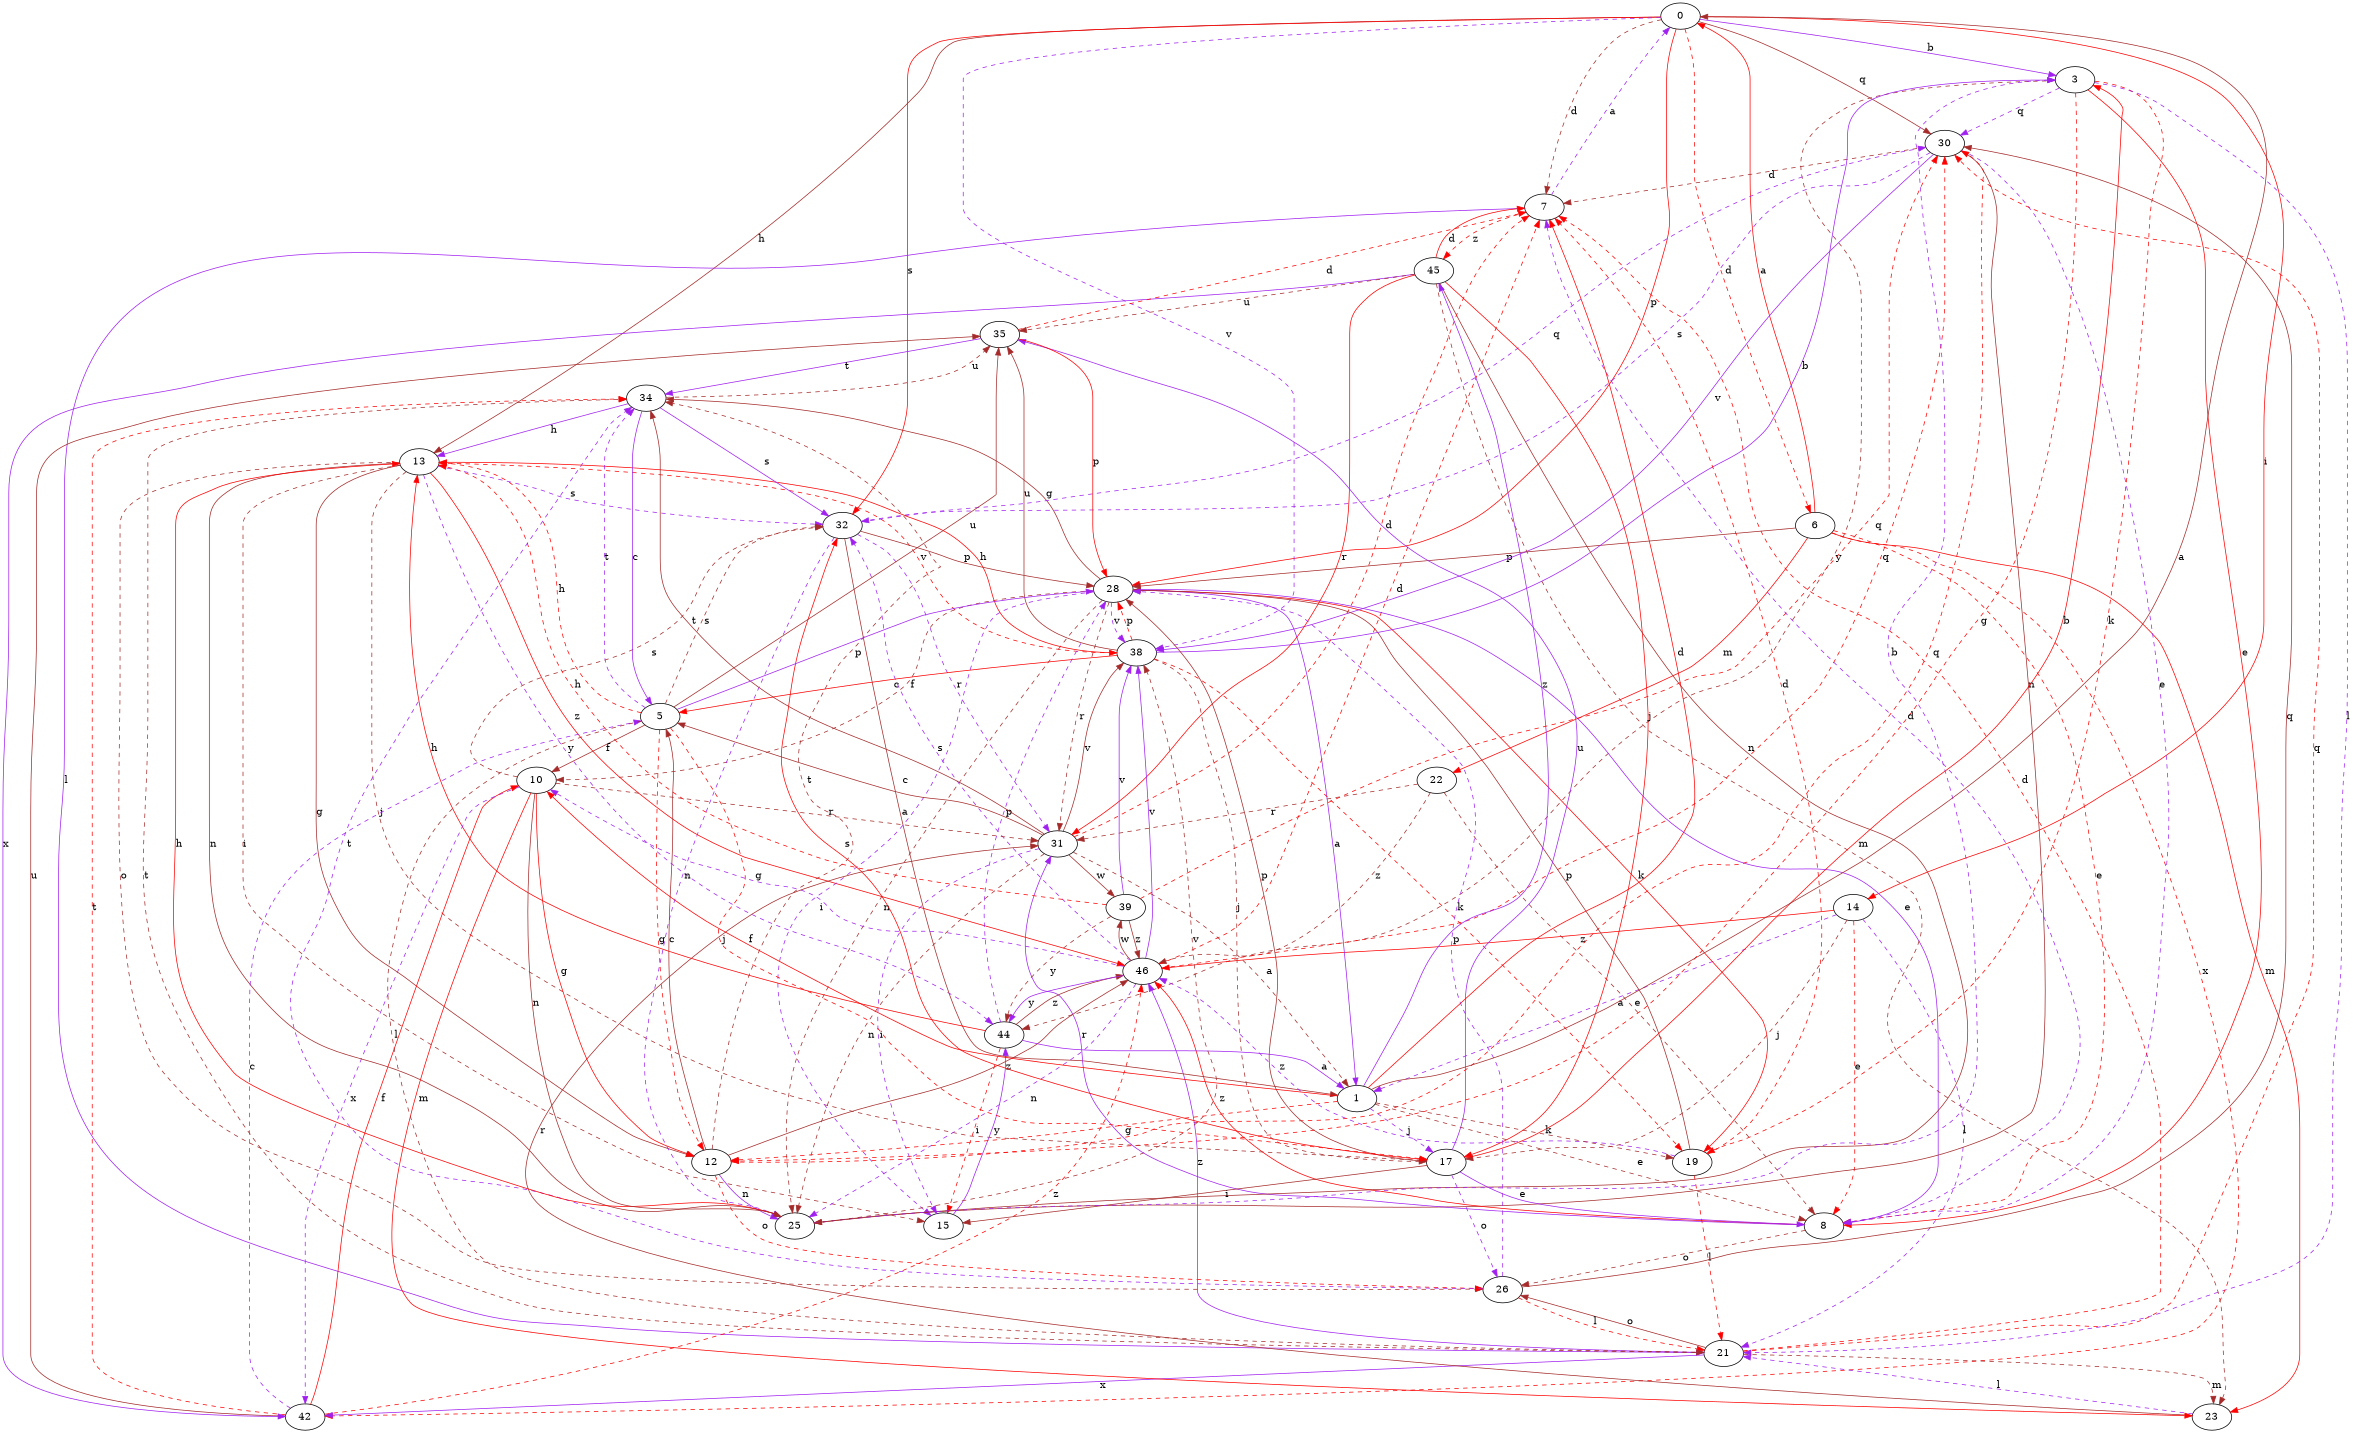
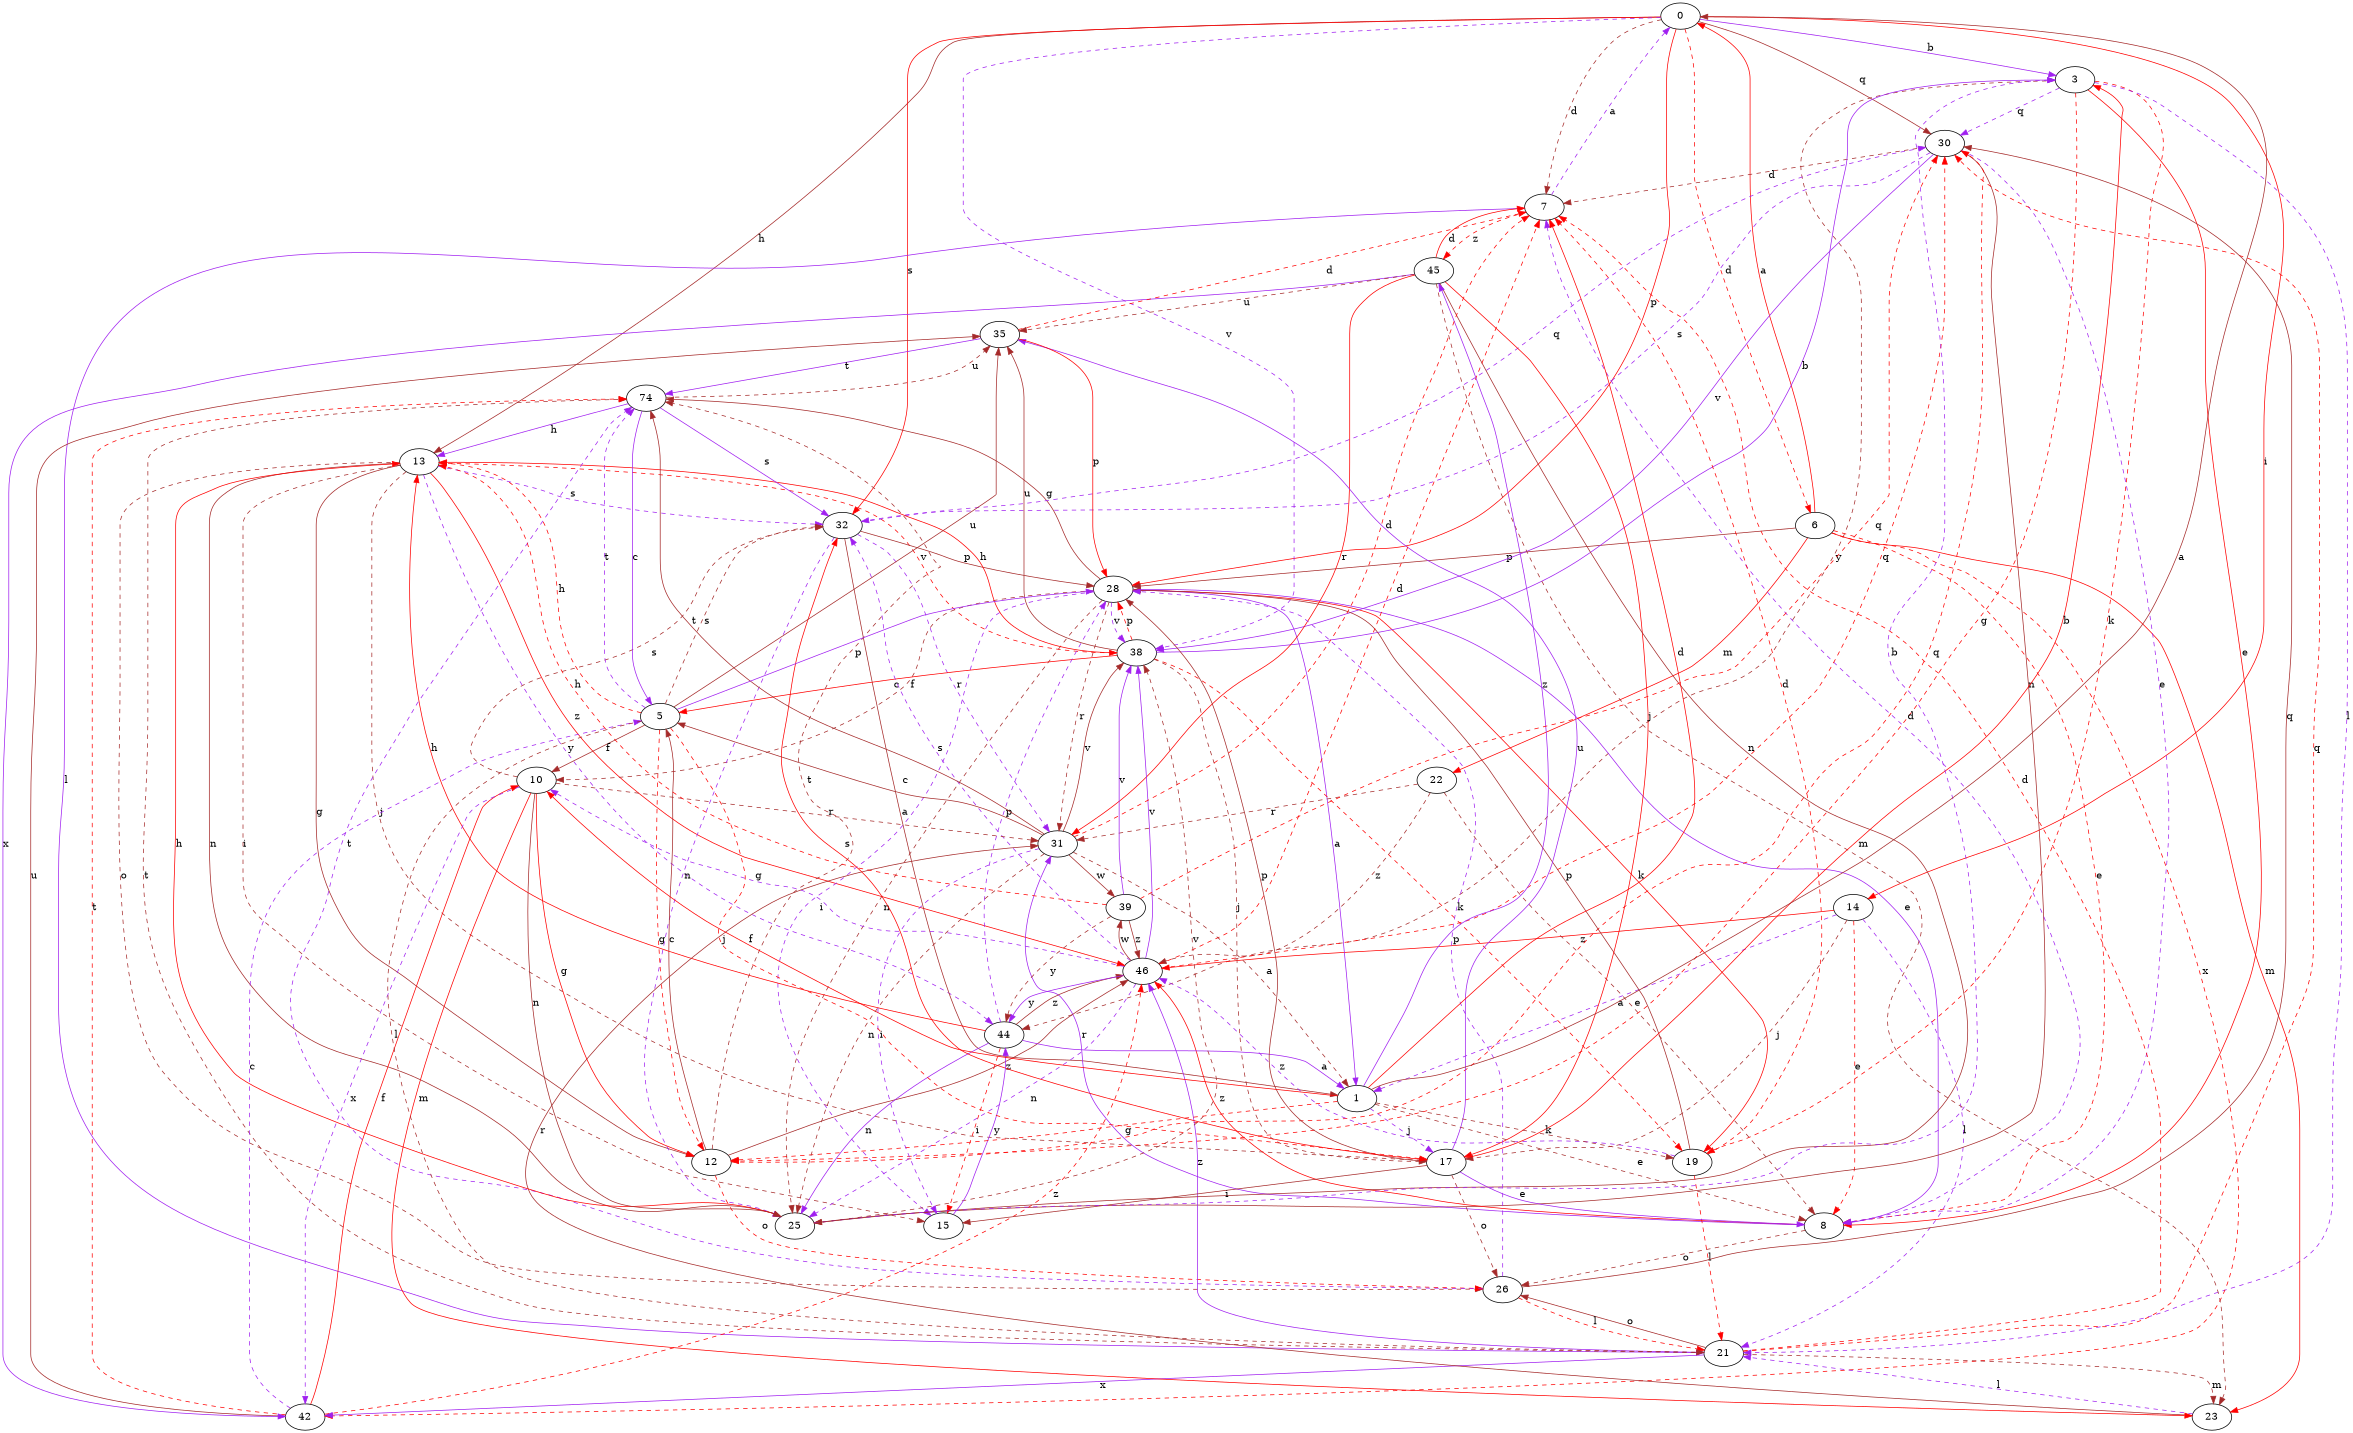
  strict digraph {
    edge [color=brown style=dashed]
    0
    3
    6
    7
    13
    14
    28
    30
    32
    38
    8
    12
    19
    21
    44
    22
    23
    42
    45
    17
    26
    46
    25
    15
    1
    10
-   34
+   34 [label=74]
    31
    5
    35
    39
    0 -> 3 [color=purple label=b style=solid]
    0 -> 6 [color=red label=d]
    0 -> 7 [label=d]
    0 -> 13 [label=h style=solid]
    0 -> 14 [color=red label=i style=solid]
    0 -> 28 [color=red label=p style=solid]
    0 -> 30 [label=q style=solid]
    0 -> 32 [color=red label=s style=solid]
    0 -> 38 [color=purple label=v]
    3 -> 30 [color=purple label=q]
    3 -> 8 [color=red label=e style=solid]
    3 -> 12 [color=red label=g]
    3 -> 19 [color=red label=k]
    3 -> 21 [color=purple label=l]
    3 -> 44 [label=y]
    6 -> 0 [color=red label=a style=solid]
    6 -> 28 [label=p style=solid]
    6 -> 8 [color=red label=e]
    6 -> 22 [color=red label=m style=solid]
    6 -> 23 [color=red label=m style=solid]
    6 -> 42 [color=red label=x]
    7 -> 0 [color=purple label=a]
    7 -> 21 [color=purple label=l style=solid]
    7 -> 45 [color=red label=z]
    13 -> 32 [color=purple label=s]
    13 -> 38 [color=red label=v]
    13 -> 12 [label=g style=solid]
    13 -> 44 [color=purple label=y]
    13 -> 17 [label=j]
    13 -> 26 [label=o]
    13 -> 46 [color=red label=z style=solid]
    13 -> 25 [label=n style=solid]
    13 -> 15 [label=i]
    14 -> 8 [color=red label=e]
    14 -> 21 [color=purple label=l]
    14 -> 17 [label=j]
    14 -> 46 [color=red label=z style=solid]
    14 -> 1 [color=purple label=a]
    28 -> 38 [color=purple label=v]
    28 -> 8 [color=purple label=e style=solid]
    28 -> 19 [color=red label=k style=solid]
    28 -> 25 [label=n]
    28 -> 15 [color=purple label=i]
    28 -> 1 [color=purple label=a style=solid]
    28 -> 10 [label=f]
    28 -> 34 [label=g style=solid]
    28 -> 31 [label=r]
    30 -> 7 [label=d]
    30 -> 32 [color=purple label=s]
    30 -> 38 [color=purple label=v style=solid]
    30 -> 8 [color=purple label=e]
    30 -> 25 [label=n style=solid]
    32 -> 28 [label=p style=solid]
    32 -> 30 [color=purple label=q]
    32 -> 25 [color=purple label=n]
    32 -> 1 [label=a style=solid]
    32 -> 31 [color=purple label=r]
    38 -> 3 [color=purple label=b style=solid]
    38 -> 13 [color=red label=h style=solid]
    38 -> 28 [color=red label=p]
    38 -> 19 [color=red label=k]
    38 -> 17 [label=j]
    38 -> 5 [color=red label=c style=solid]
    38 -> 35 [label=u style=solid]
    8 -> 7 [color=purple label=d]
    8 -> 26 [label=o]
    8 -> 46 [color=red label=z style=solid]
    8 -> 31 [color=purple label=r style=solid]
    12 -> 30 [color=red label=q]
    12 -> 26 [color=red label=o]
    12 -> 46 [label=z style=solid]
-   12 -> 25 [color=purple label=n style=solid]
+   44 -> 25 [color=purple label=n style=solid]
    12 -> 34 [label=t]
    12 -> 5 [label=c style=solid]
    19 -> 7 [color=red label=d]
    19 -> 28 [label=p style=solid]
    19 -> 21 [color=red label=l]
    19 -> 46 [color=purple label=z]
    21 -> 7 [color=red label=d]
    21 -> 30 [color=red label=q]
    21 -> 23 [label=m]
    21 -> 42 [color=purple label=x style=solid]
    21 -> 26 [label=o style=solid]
    21 -> 46 [color=purple label=z style=solid]
    21 -> 34 [label=t]
    44 -> 13 [color=red label=h style=solid]
    44 -> 28 [color=purple label=p]
    44 -> 46 [label=z style=solid]
    44 -> 15 [color=red label=i]
    44 -> 1 [color=purple label=a style=solid]
    22 -> 8 [label=e]
    22 -> 46 [label=z]
    22 -> 31 [label=r]
    23 -> 21 [color=purple label=l]
    23 -> 31 [label=r style=solid]
    42 -> 46 [color=red label=z]
    42 -> 10 [color=red label=f style=solid]
    42 -> 34 [color=red label=t]
    42 -> 5 [color=purple label=c]
    42 -> 35 [label=u style=solid]
    45 -> 7 [color=red label=d style=solid]
    45 -> 23 [label=m]
    45 -> 42 [color=purple label=x style=solid]
    45 -> 17 [color=red label=j style=solid]
    45 -> 25 [label=n style=solid]
    45 -> 31 [color=red label=r style=solid]
    45 -> 35 [label=u]
    17 -> 3 [color=red label=b style=solid]
    17 -> 28 [label=p style=solid]
    17 -> 32 [color=red label=s style=solid]
    17 -> 8 [color=purple label=e style=solid]
-   17 -> 26 [color=purple label=o]
+   17 -> 26 [label=o]
    17 -> 15 [label=i style=solid]
    17 -> 35 [color=purple label=u style=solid]
    26 -> 28 [color=purple label=p]
    26 -> 30 [label=q style=solid]
    26 -> 21 [color=red label=l]
    26 -> 34 [color=purple label=t]
    46 -> 7 [color=red label=d]
    46 -> 30 [color=red label=q]
    46 -> 32 [color=purple label=s]
    46 -> 38 [color=purple label=v style=solid]
    46 -> 44 [color=purple label=y style=solid]
    46 -> 25 [color=purple label=n]
    46 -> 10 [color=purple label=g]
    46 -> 39 [label=w style=solid]
    25 -> 3 [color=purple label=b]
    25 -> 13 [color=red label=h style=solid]
    25 -> 38 [label=v]
    15 -> 44 [color=purple label=y style=solid]
    1 -> 0 [label=a style=solid]
    1 -> 7 [color=red label=d style=solid]
    1 -> 8 [label=e]
    1 -> 12 [color=red label=g]
    1 -> 19 [label=k]
    1 -> 45 [color=purple label=z style=solid]
    1 -> 17 [color=purple label=j]
    1 -> 10 [color=red label=f style=solid]
    10 -> 32 [label=s]
    10 -> 12 [color=red label=g style=solid]
    10 -> 23 [color=red label=m style=solid]
    10 -> 42 [color=purple label=x]
    10 -> 25 [label=n style=solid]
    10 -> 31 [label=r]
    34 -> 13 [color=purple label=h style=solid]
    34 -> 32 [color=purple label=s style=solid]
    34 -> 5 [color=purple label=c style=solid]
    34 -> 35 [label=u]
    31 -> 7 [color=red label=d]
    31 -> 38 [label=v style=solid]
    31 -> 25 [label=n]
    31 -> 15 [color=purple label=i]
    31 -> 1 [label=a]
    31 -> 34 [label=t style=solid]
    31 -> 5 [label=c style=solid]
    31 -> 39 [label=w style=solid]
    5 -> 13 [color=red label=h]
    5 -> 28 [color=purple label=p style=solid]
    5 -> 32 [label=s]
    5 -> 12 [color=red label=g]
    5 -> 21 [label=l]
    5 -> 17 [color=red label=j]
    5 -> 10 [label=f style=solid]
    5 -> 34 [color=purple label=t]
    5 -> 35 [label=u style=solid]
    35 -> 7 [color=red label=d]
    35 -> 28 [color=red label=p style=solid]
    35 -> 34 [color=purple label=t style=solid]
    39 -> 13 [color=red label=h]
    39 -> 30 [color=red label=q]
    39 -> 38 [color=purple label=v style=solid]
    39 -> 44 [label=y]
    39 -> 46 [label=z style=solid]
  }
